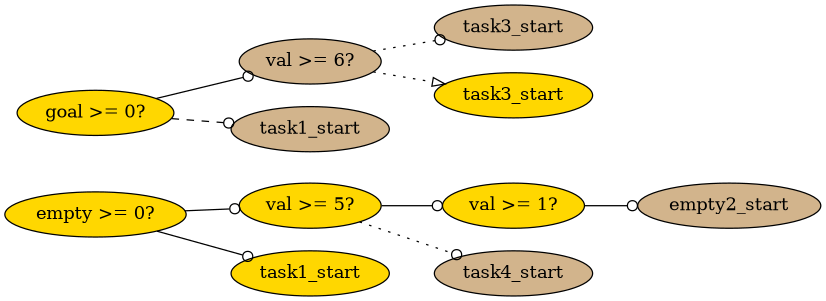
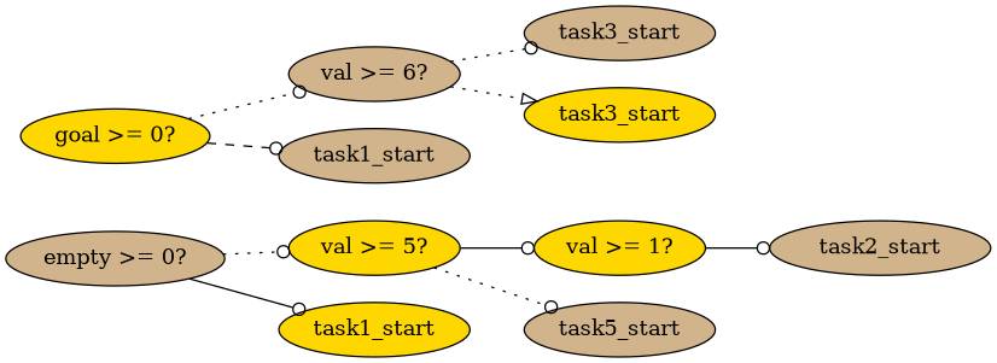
  digraph {
    rankdir=LR
    node [fillcolor=tan style=filled]
    edge [arrowhead=odot style=dotted]
-   n1 [fillcolor=gold label="empty >= 0?"]
+   n1 [label="empty >= 0?"]
    n2 [fillcolor=gold label="val >= 5?"]
    n3 [fillcolor=gold label=task1_start]
    n4 [fillcolor=gold label="val >= 1?"]
-   n5 [label=task4_start]
-   n6 [label=empty2_start]
+   n5 [label=task5_start]
+   n6 [label=task2_start]
    n7 [fillcolor=gold label="goal >= 0?"]
    n8 [label="val >= 6?"]
    n9 [label=task1_start]
    n10 [label=task3_start]
    n11 [fillcolor=gold label=task3_start]
-   n1 -> n2 [style=solid]
+   n1 -> n2
    n1 -> n3 [style=solid]
    n2 -> n4 [style=solid]
    n2 -> n5
    n4 -> n6 [style=solid]
-   n7 -> n8 [style=solid]
+   n7 -> n8
    n7 -> n9 [style=dashed]
    n8 -> n10
    n8 -> n11 [arrowhead=onormal]
  }
